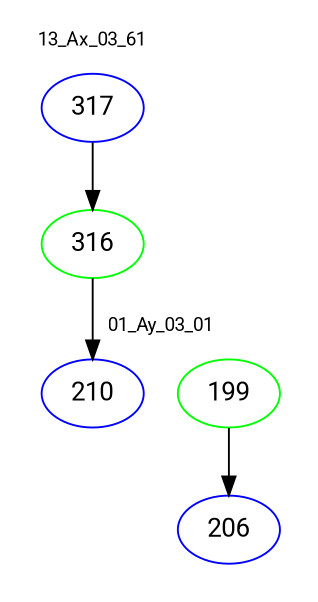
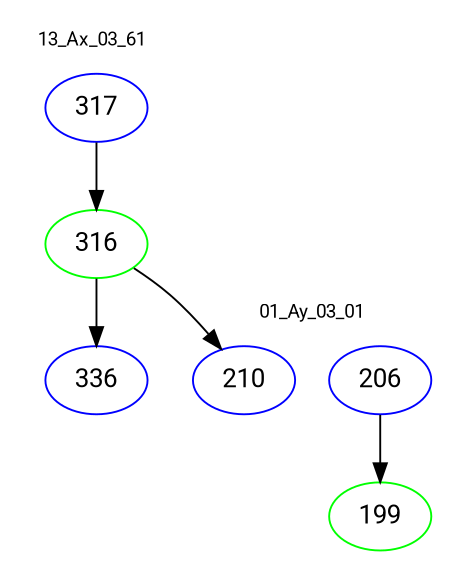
  digraph {
    fontname=Roboto
    node [color=blue fontname=Roboto]
    edge [color=black fontname=Roboto]
    n1 [label=317]
    n2 [color=green label=316]
+   n3 [label=336]
    n4 [label=206]
    n5 [color=green label=199]
    n6 [label=210]
    subgraph cluster_1 {
      color=white
      fontsize=10
      label="13_Ax_03_61"
      n1
      n2
+     n3
    }
    subgraph cluster_2 {
      color=white
      fontsize=10
      label="01_Ay_03_01"
      n4
      n5
      n6
    }
    n1 -> n2
+   n2 -> n3
    n2 -> n6
-   n5 -> n4
+   n4 -> n5
  }
